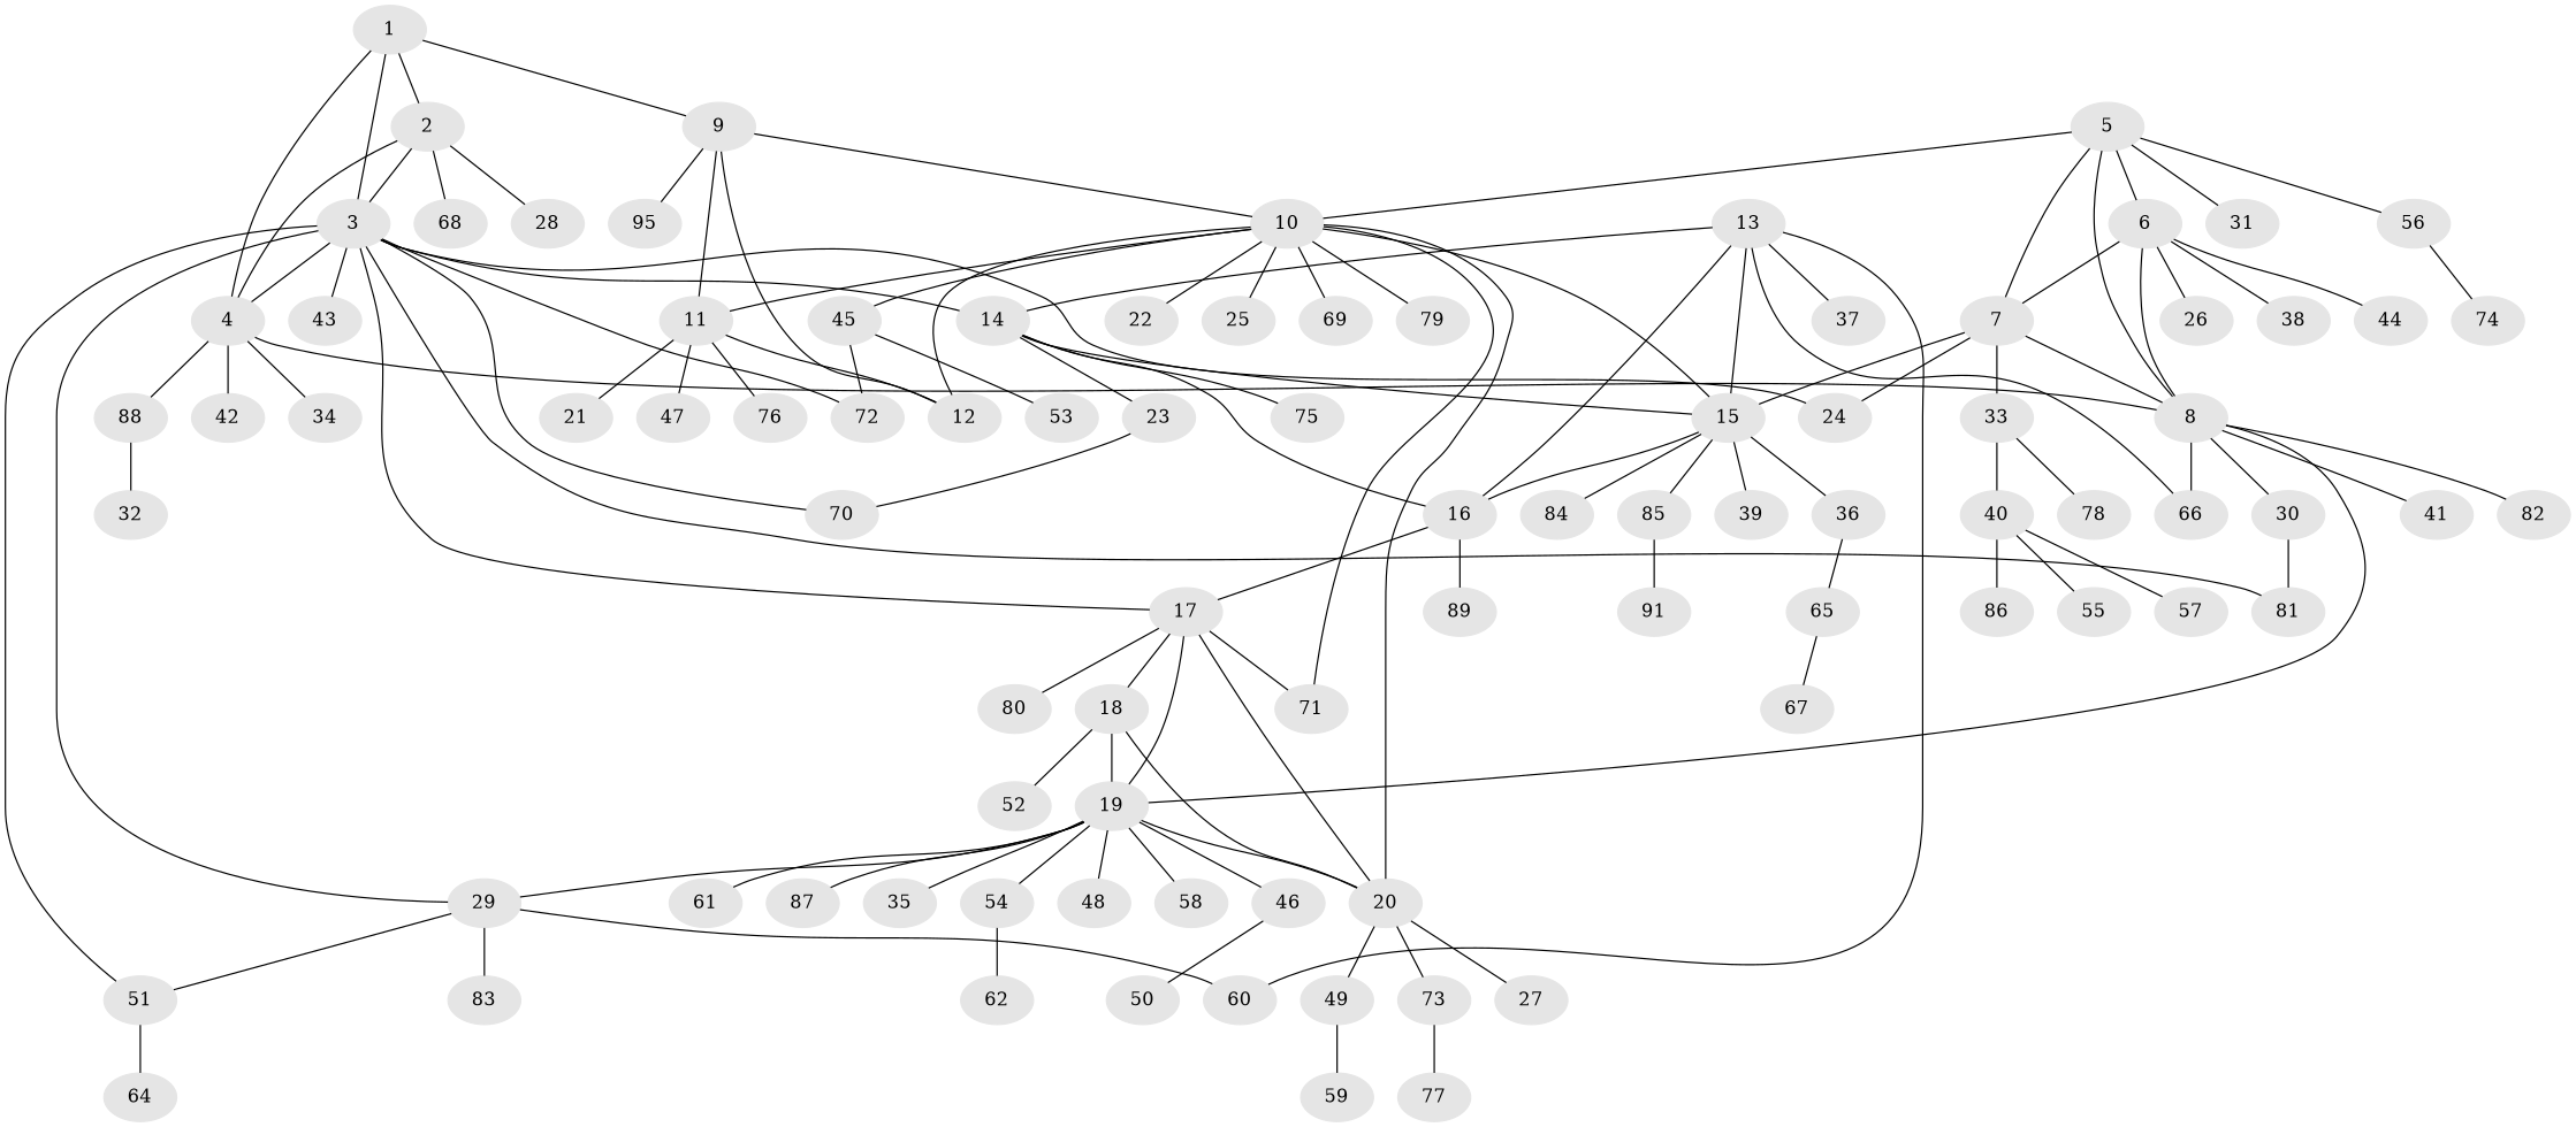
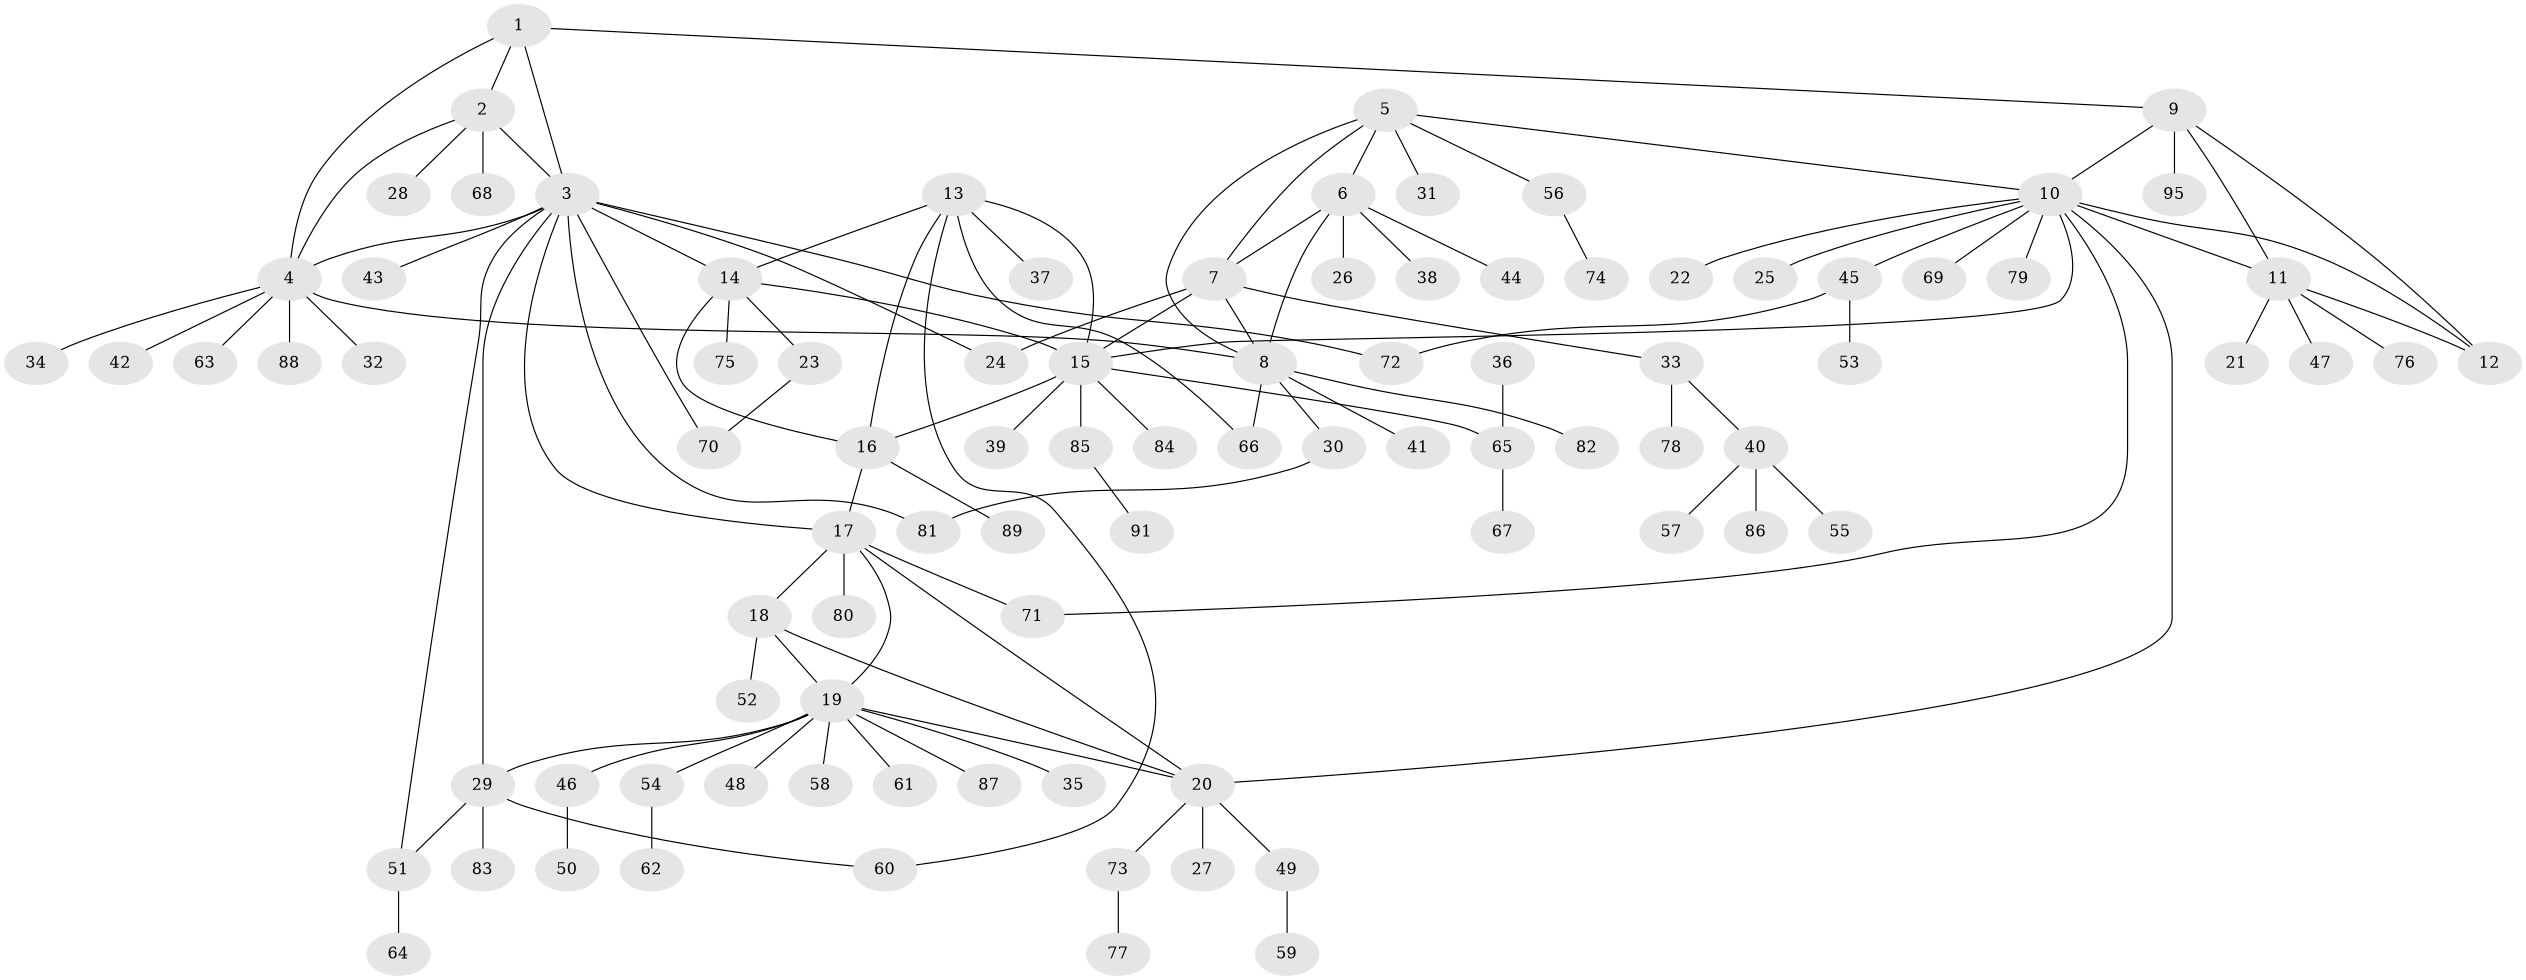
  graph {
    node [color=gray90 style=filled]
    1
    2
    3
    4
    9
    28
    68
    14
    17
    24
    29
    43
    51
    70
    72
    81
    8
    32
    34
    42
+   63
    88
    10
    11
    12
    n26 [label=95]
    15
    16
    23
    75
    19
    20
    71
    80
    18
    60
    83
    64
    30
    41
    66
    82
    5
    6
    7
    31
    56
    26
    38
    44
    33
    22
    25
    45
    69
    79
    74
    36
    39
    84
    85
    40
    78
    35
    46
    48
    54
    58
    61
    87
    21
    47
    76
    27
    49
    73
    53
    13
    37
    89
    65
    91
    52
    50
    62
    59
    77
    86
    55
    57
    67
    1 -- 2
    1 -- 3
    1 -- 4
    1 -- 9
    2 -- 3
    2 -- 4
    2 -- 28
    2 -- 68
    3 -- 4
    3 -- 14
    3 -- 17
    3 -- 24
    3 -- 29
    3 -- 43
    3 -- 51
    3 -- 70
    3 -- 72
    3 -- 81
    4 -- 8
-   88 -- 32
+   4 -- 32
    4 -- 34
    4 -- 42
+   4 -- 63
    4 -- 88
    9 -- 10
    9 -- 11
    9 -- 12
    9 -- n26
    14 -- 15
    14 -- 16
    14 -- 23
    14 -- 75
    17 -- 19
    17 -- 20
    17 -- 71
    17 -- 80
    17 -- 18
    29 -- 51
    29 -- 60
    29 -- 83
    51 -- 64
-   8 -- 19
    8 -- 30
    8 -- 41
    8 -- 66
    8 -- 82
    10 -- 11
    10 -- 12
    10 -- 15
    10 -- 20
    10 -- 71
    10 -- 22
    10 -- 25
    10 -- 45
    10 -- 69
    10 -- 79
    11 -- 12
    11 -- 21
    11 -- 47
    11 -- 76
    15 -- 16
-   15 -- 36
+   15 -- 65
    15 -- 39
    15 -- 84
    15 -- 85
    16 -- 17
    16 -- 89
    23 -- 70
    19 -- 29
    19 -- 20
    19 -- 35
    19 -- 46
    19 -- 48
    19 -- 54
    19 -- 58
    19 -- 61
    19 -- 87
    20 -- 27
    20 -- 49
    20 -- 73
    18 -- 19
    18 -- 20
    18 -- 52
    30 -- 81
    5 -- 8
    5 -- 10
    5 -- 6
    5 -- 7
    5 -- 31
    5 -- 56
    6 -- 8
    6 -- 7
    6 -- 26
    6 -- 38
    6 -- 44
    7 -- 24
    7 -- 8
    7 -- 15
    7 -- 33
    56 -- 74
    33 -- 40
    33 -- 78
    45 -- 72
    45 -- 53
    36 -- 65
    85 -- 91
    40 -- 86
    40 -- 55
    40 -- 57
    46 -- 50
    54 -- 62
    49 -- 59
    73 -- 77
    13 -- 14
    13 -- 15
    13 -- 16
    13 -- 60
    13 -- 66
    13 -- 37
    65 -- 67
  }
